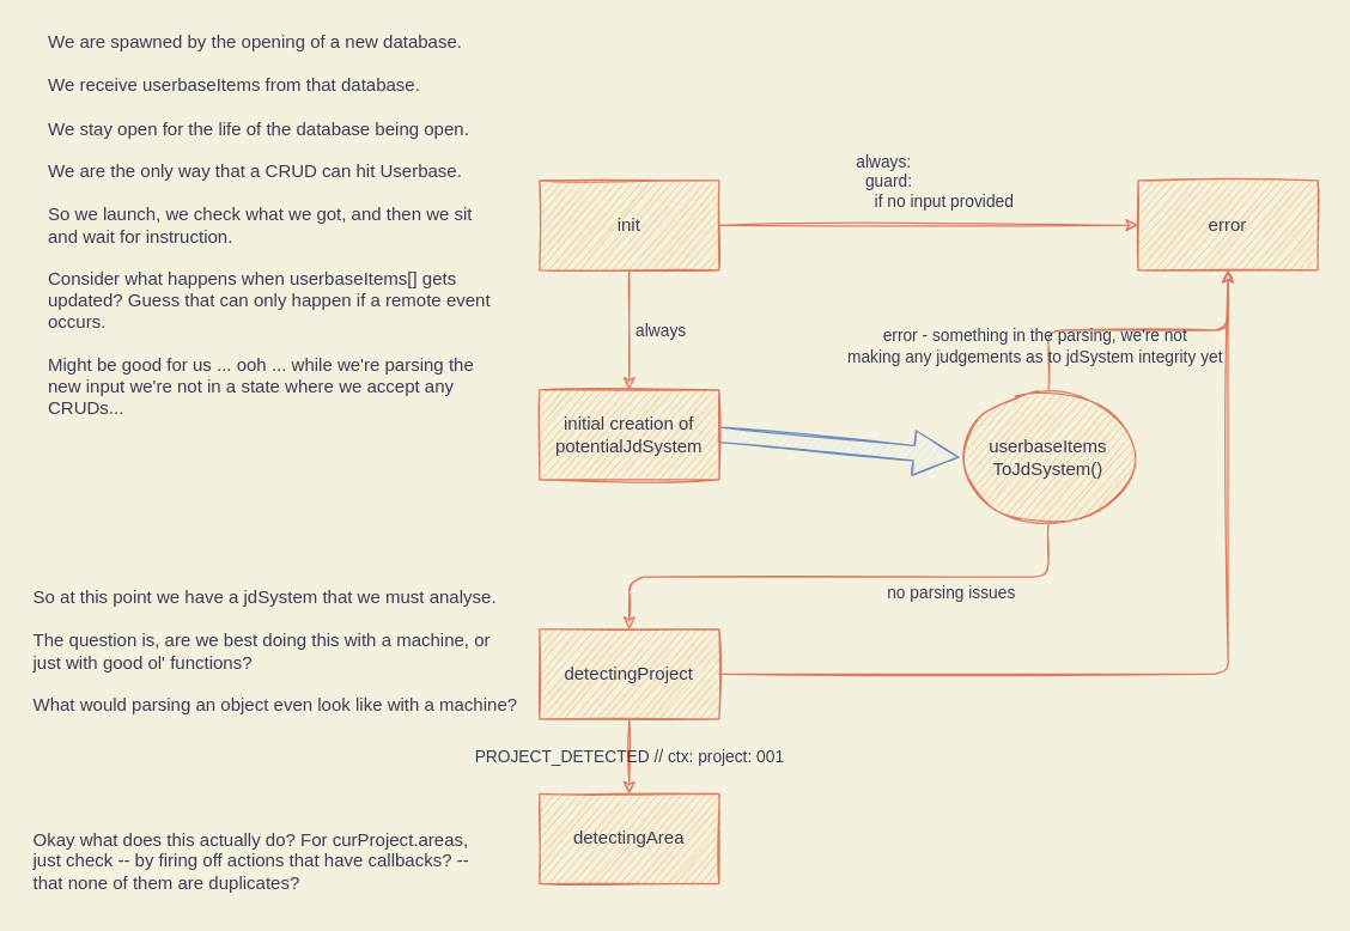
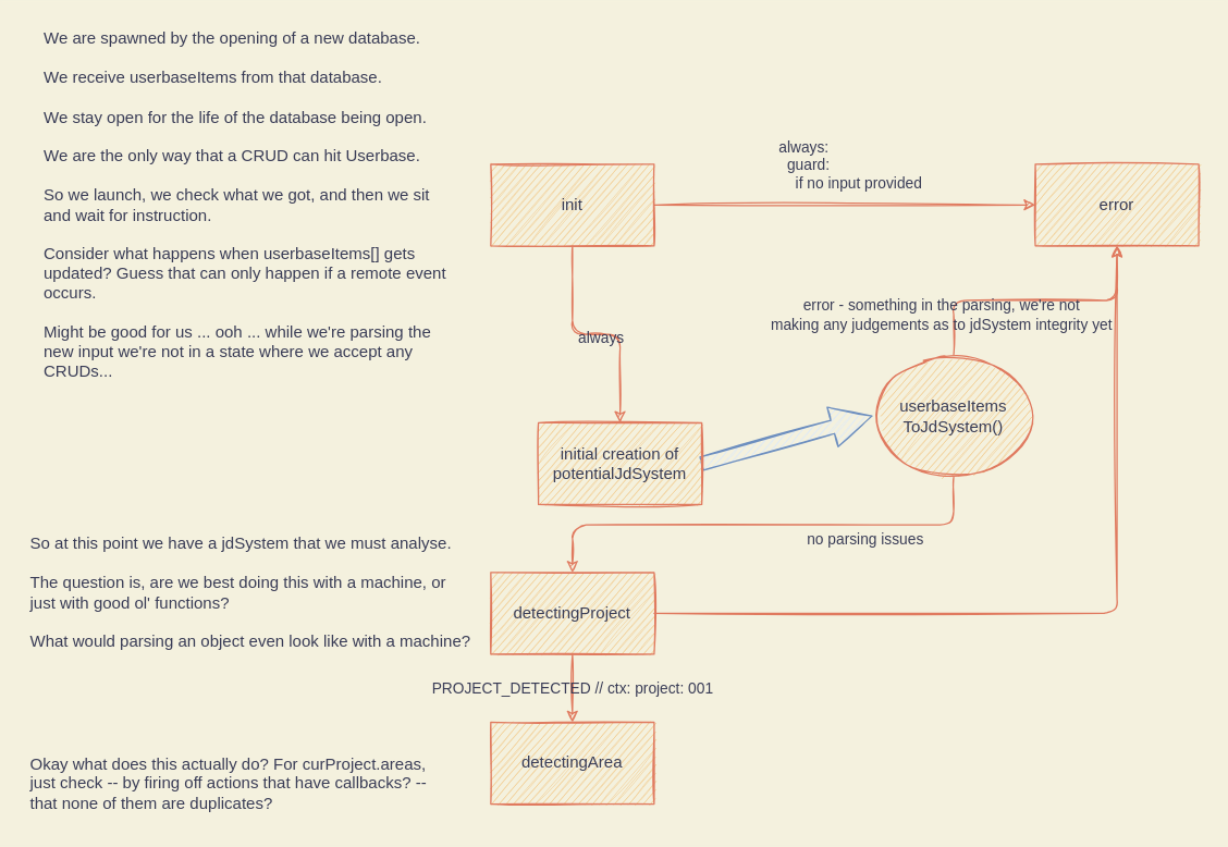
  <mxCell id="0" />
  <mxCell id="1" parent="0" />
  <mxCell id="2" style="edgeStyle=orthogonalEdgeStyle;curved=0;rounded=1;sketch=1;orthogonalLoop=1;jettySize=auto;html=1;exitX=1;exitY=0.5;exitDx=0;exitDy=0;entryX=0;entryY=0.5;entryDx=0;entryDy=0;fontColor=#393C56;strokeColor=#E07A5F;fillColor=#F2CC8F;" edge="1" parent="1" source="6" target="7"><mxGeometry relative="1" as="geometry" /></mxCell>
  <mxCell id="3" value="always:&lt;br&gt;&amp;nbsp; guard:&lt;br&gt;&lt;div style=&quot;&quot;&gt;&amp;nbsp; &amp;nbsp; if no input provided&lt;/div&gt;" style="edgeLabel;html=1;align=left;verticalAlign=middle;resizable=0;points=[];fontColor=#393C56;labelBackgroundColor=none;" vertex="1" connectable="0" parent="2"><mxGeometry x="-0.229" y="-1" relative="1" as="geometry"><mxPoint x="-18" y="-31" as="offset" /></mxGeometry></mxCell>
  <mxCell id="4" style="edgeStyle=orthogonalEdgeStyle;curved=0;rounded=1;sketch=1;orthogonalLoop=1;jettySize=auto;html=1;exitX=0.5;exitY=1;exitDx=0;exitDy=0;entryX=0.5;entryY=0;entryDx=0;entryDy=0;fontColor=#393C56;strokeColor=#E07A5F;fillColor=#F2CC8F;" edge="1" parent="1" source="6" target="9"><mxGeometry relative="1" as="geometry" /></mxCell>
  <mxCell id="5" value="always" style="edgeLabel;html=1;align=center;verticalAlign=middle;resizable=0;points=[];fontColor=#393C56;labelBackgroundColor=none;" vertex="1" connectable="0" parent="4"><mxGeometry x="-0.375" y="-2" relative="1" as="geometry"><mxPoint x="22" y="15" as="offset" /></mxGeometry></mxCell>
  <mxCell id="6" value="init" style="whiteSpace=wrap;html=1;sketch=1;fillColor=#F2CC8F;strokeColor=#E07A5F;fontColor=#393C56;" vertex="1" parent="1"><mxGeometry x="360" y="120" width="120" height="60" as="geometry" /></mxCell>
  <mxCell id="7" value="error" style="rounded=0;whiteSpace=wrap;html=1;sketch=1;fontColor=#393C56;strokeColor=#E07A5F;fillColor=#F2CC8F;" vertex="1" parent="1"><mxGeometry x="760" y="120" width="120" height="60" as="geometry" /></mxCell>
  <mxCell id="8" style="edgeStyle=orthogonalEdgeStyle;curved=0;rounded=1;sketch=1;orthogonalLoop=1;jettySize=auto;html=1;exitX=1;exitY=0.5;exitDx=0;exitDy=0;entryX=0;entryY=0.5;entryDx=0;entryDy=0;fontColor=#393C56;strokeColor=#6c8ebf;fillColor=#dae8fc;shape=arrow;" edge="1" parent="1" source="9" target="14"><mxGeometry relative="1" as="geometry" /></mxCell>
- <mxCell id="9" value="initial creation of potentialJdSystem" style="rounded=0;whiteSpace=wrap;html=1;labelBackgroundColor=none;sketch=1;fontColor=#393C56;strokeColor=#E07A5F;fillColor=#F2CC8F;align=center;" vertex="1" parent="1"><mxGeometry x="360" y="260" width="120" height="60" as="geometry" /></mxCell>
+ <mxCell id="9" value="initial creation of potentialJdSystem" style="rounded=0;whiteSpace=wrap;html=1;labelBackgroundColor=none;sketch=1;fontColor=#393C56;strokeColor=#E07A5F;fillColor=#F2CC8F;align=center;" vertex="1" parent="1"><mxGeometry x="395" y="310" width="120" height="60" as="geometry" /></mxCell>
  <mxCell id="10" style="edgeStyle=orthogonalEdgeStyle;curved=0;rounded=1;sketch=1;orthogonalLoop=1;jettySize=auto;html=1;exitX=0.5;exitY=0;exitDx=0;exitDy=0;entryX=0.5;entryY=1;entryDx=0;entryDy=0;fontColor=#393C56;strokeColor=#E07A5F;fillColor=#F2CC8F;" edge="1" parent="1" source="14" target="7"><mxGeometry relative="1" as="geometry" /></mxCell>
  <mxCell id="11" value="error - something in the parsing, we're not&lt;br&gt;making any judgements as to jdSystem integrity yet" style="edgeLabel;html=1;align=center;verticalAlign=middle;resizable=0;points=[];fontColor=#393C56;labelBackgroundColor=none;" vertex="1" connectable="0" parent="10"><mxGeometry x="0.21" relative="1" as="geometry"><mxPoint x="-91" y="10" as="offset" /></mxGeometry></mxCell>
  <mxCell id="12" style="edgeStyle=orthogonalEdgeStyle;curved=0;rounded=1;sketch=1;orthogonalLoop=1;jettySize=auto;html=1;exitX=0.5;exitY=1;exitDx=0;exitDy=0;entryX=0.5;entryY=0;entryDx=0;entryDy=0;fontColor=#393C56;strokeColor=#E07A5F;fillColor=#F2CC8F;" edge="1" parent="1" source="14" target="17"><mxGeometry relative="1" as="geometry" /></mxCell>
  <mxCell id="13" value="no parsing issues" style="edgeLabel;html=1;align=center;verticalAlign=middle;resizable=0;points=[];fontColor=#393C56;labelBackgroundColor=none;" vertex="1" connectable="0" parent="12"><mxGeometry x="-0.41" y="-1" relative="1" as="geometry"><mxPoint x="2" y="11" as="offset" /></mxGeometry></mxCell>
  <mxCell id="14" value="userbaseItems&lt;br&gt;ToJdSystem()" style="ellipse;whiteSpace=wrap;html=1;rounded=0;labelBackgroundColor=none;sketch=1;fontColor=#393C56;strokeColor=#E07A5F;fillColor=#F2CC8F;align=center;" vertex="1" parent="1"><mxGeometry x="640" y="260" width="120" height="90" as="geometry" /></mxCell>
  <mxCell id="15" value="PROJECT_DETECTED // ctx: project: 001" style="edgeStyle=orthogonalEdgeStyle;curved=0;rounded=1;sketch=1;orthogonalLoop=1;jettySize=auto;html=1;exitX=0.5;exitY=1;exitDx=0;exitDy=0;entryX=0.5;entryY=0;entryDx=0;entryDy=0;fontColor=#393C56;strokeColor=#E07A5F;fillColor=#F2CC8F;labelBackgroundColor=none;" edge="1" parent="1" source="17" target="19"><mxGeometry relative="1" as="geometry" /></mxCell>
  <mxCell id="16" style="edgeStyle=orthogonalEdgeStyle;curved=0;rounded=1;sketch=1;orthogonalLoop=1;jettySize=auto;html=1;exitX=1;exitY=0.5;exitDx=0;exitDy=0;entryX=0.5;entryY=1;entryDx=0;entryDy=0;labelBackgroundColor=none;fontColor=#393C56;strokeColor=#E07A5F;fillColor=#F2CC8F;" edge="1" parent="1" source="17" target="7"><mxGeometry relative="1" as="geometry" /></mxCell>
  <mxCell id="17" value="detectingProject" style="whiteSpace=wrap;html=1;sketch=1;fillColor=#F2CC8F;strokeColor=#E07A5F;fontColor=#393C56;" vertex="1" parent="1"><mxGeometry x="360" y="420" width="120" height="60" as="geometry" /></mxCell>
  <mxCell id="18" value="So at this point we have a jdSystem that we must analyse.&lt;br&gt;&lt;br&gt;The question is, are we best doing this with a machine, or&lt;br&gt;just with good ol' functions?&lt;br&gt;&lt;br&gt;What would parsing an object even look like with a machine?" style="text;html=1;align=left;verticalAlign=middle;resizable=0;points=[];autosize=1;strokeColor=none;fontColor=#393C56;" vertex="1" parent="1"><mxGeometry x="20" y="390" width="340" height="90" as="geometry" /></mxCell>
  <mxCell id="19" value="detectingArea" style="rounded=0;whiteSpace=wrap;html=1;labelBackgroundColor=none;sketch=1;fontColor=#393C56;strokeColor=#E07A5F;fillColor=#F2CC8F;align=center;" vertex="1" parent="1"><mxGeometry x="360" y="530" width="120" height="60" as="geometry" /></mxCell>
  <mxCell id="20" value="Okay what does this actually do? For curProject.areas,&lt;br&gt;just check -- by firing off actions that have callbacks? --&lt;br&gt;that none of them are duplicates?" style="text;html=1;align=left;verticalAlign=middle;resizable=0;points=[];autosize=1;strokeColor=none;fontColor=#393C56;" vertex="1" parent="1"><mxGeometry x="20" y="550" width="310" height="50" as="geometry" /></mxCell>
  <mxCell id="21" value="We are spawned by the opening of a new database.&lt;br&gt;&lt;br&gt;We receive userbaseItems from that database.&lt;br&gt;&lt;br&gt;We stay open for the life of the database being open.&lt;br&gt;&lt;br&gt;We are the only way that a CRUD can hit Userbase.&lt;br&gt;&lt;br&gt;So we launch, we check what we got, and then we sit&amp;nbsp;&lt;br&gt;and wait for instruction.&lt;br&gt;&lt;br&gt;Consider what happens when userbaseItems[] gets&lt;br&gt;updated? Guess that can only happen if a remote event&lt;br&gt;occurs.&lt;br&gt;&lt;br&gt;Might be good for us ... ooh ... while we're parsing the&lt;br&gt;new input we're not in a state where we accept any&lt;br&gt;CRUDs..." style="text;html=1;align=left;verticalAlign=middle;resizable=0;points=[];autosize=1;strokeColor=none;fontColor=#393C56;" vertex="1" parent="1"><mxGeometry x="30" y="20" width="310" height="260" as="geometry" /></mxCell>
